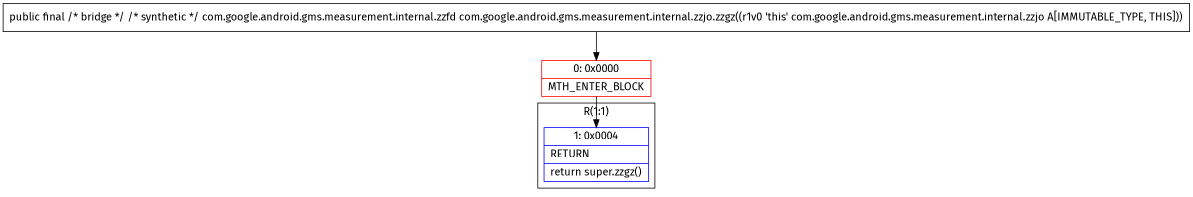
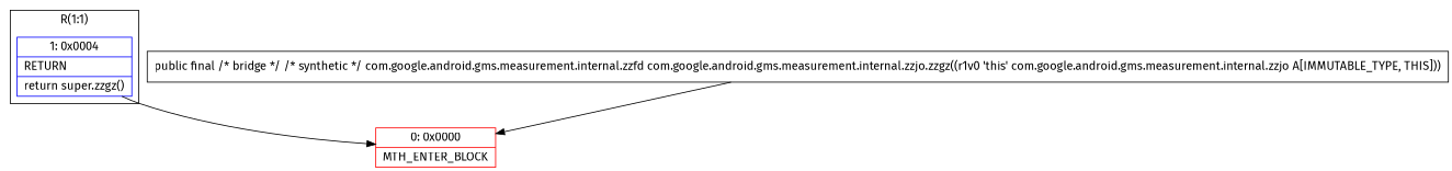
  digraph {
    fontname="Fira Sans"
    node [shape=record fontname="Fira Sans"]
    edge [fontname="Fira Sans"]
    n1 [color=blue label="{1\:\ 0x0004|RETURN\l|return super.zzgz()\l}"]
    n2 [color=red label="{0\:\ 0x0000|MTH_ENTER_BLOCK\l}"]
    n3 [label="{public final \/* bridge *\/ \/* synthetic *\/ com.google.android.gms.measurement.internal.zzfd com.google.android.gms.measurement.internal.zzjo.zzgz((r1v0 'this' com.google.android.gms.measurement.internal.zzjo A[IMMUTABLE_TYPE, THIS])) }"]
    subgraph cluster_1 {
      label="R(1:1)"
      n1
    }
-   n2 -> n1
+   n1 -> n2
    n3 -> n2
  }
